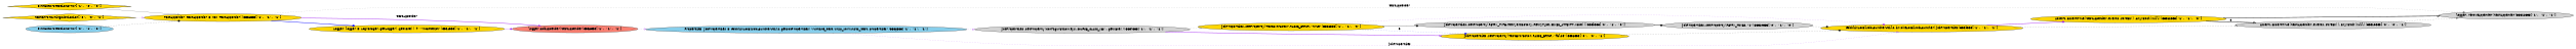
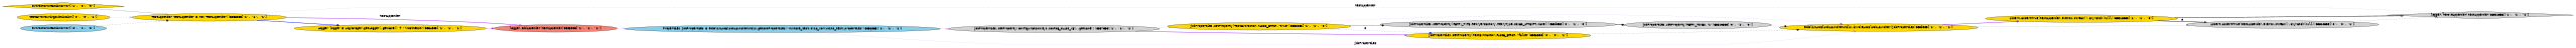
  digraph {
    fontname="DejaVu Sans Mono"
    rankdir=LR
    node [fillcolor=gold fontname="DejaVu Sans Mono" shape=ellipse style=filled]
    edge [arrowhead=onormal color=purple fontname="DejaVu Sans Mono" style=dotted]
    n1 [label="extractorCreationError['1', '0', '0']" shape=diamond]
    n2 [label="TestAppender testAppender = new TestAppender()@@@3@@@['1', '1', '1']"]
-   n3 [fillcolor=lightgrey label="logger.removeAppender(testAppender)@@@11@@@['1', '1', '1']"]
+   n3 [fillcolor=lightgrey label="logger.removeAppender(testAppender)@@@11@@@['1', '1', '1']" shape=diamond]
    n4 [fillcolor=salmon label="logger.addAppender(testAppender)@@@5@@@['1', '1', '1']"]
    n5 [label="Logger logger = LogManager.getLogger(.getName() + \"-noattempt\")@@@4@@@['1', '1', '1']"]
    n6 [label="jobProperties.setProperty(TestExtractor.RAISE_ERROR,\"true\")@@@8@@@['1', '1', '0']"]
    n7 [label="GobblinLocalJobLauncherUtils.invokeLocalJobLauncher(jobProperties)@@@9@@@['1', '1', '1']"]
    n8 [label="jobProperties.setProperty(TestExtractor.RAISE_ERROR,\"false\")@@@8@@@['0', '0', '1']"]
    n9 [fillcolor=lightgrey label="jobProperties.setProperty(RETRY_TYPE,RetryerFactory.RetryType.FIXED_ATTEMPT.name())@@@9@@@['0', '1', '0']"]
    n10 [fillcolor=lightgrey label="Assert.assertTrue(testAppender.events.stream().anyMatch(null))@@@10@@@['0', '0', '1']"]
    n11 [label="Assert.assertTrue(testAppender.events.stream().anyMatch(null))@@@12@@@['1', '1', '0']"]
    n12 [fillcolor=lightgrey label="jobProperties.setProperty(RETRY_TIMES,\"1\")@@@10@@@['0', '1', '0']"]
-   n13 [label="testErrorDuringSubmission['0', '0', '1']" shape=diamond]
+   n13 [label="testErrorDuringSubmission['0', '0', '1']"]
    n14 [fillcolor=skyblue label="Properties jobProperties = GobblinLocalJobLauncherUtils.getJobProperties(\"runtime_test/skip_workunits_test.properties\")@@@6@@@['1', '1', '1']"]
    n15 [fillcolor=lightgrey label="jobProperties.setProperty(ConfigurationKeys.SOURCE_CLASS_KEY,.getName())@@@7@@@['1', '1', '1']"]
    n16 [fillcolor=skyblue label="extractorCreationError['0', '1', '0']"]
    n1 -> n2 [color=gray40 style=solid]
    n2 -> n3 [arrowhead=dot color=gray40 label=testAppender]
    n2 -> n4 [label=testAppender style=bold]
    n2 -> n5 [arrowhead=diamond color=blue style=bold]
    n4 -> n14
    n5 -> n4 [arrowhead=diamond style=solid]
    n6 -> n7 [arrowhead=diamond]
    n6 -> n8 [arrowhead=diamond color=blue label=0]
    n6 -> n9 [arrowhead=dot color=black style=solid]
    n7 -> n10 [color=black]
    n7 -> n11 [arrowhead=diamond style=bold]
    n8 -> n7 [arrowhead=diamond color=black]
    n9 -> n12 [arrowhead=diamond color=black style=bold]
    n10 -> n3 [color=black]
    n11 -> n3 [color=black style=bold]
    n11 -> n10 [color=black label=0 style=bold]
    n12 -> n7 [arrowhead=dot color=black]
    n13 -> n2
    n14 -> n7 [label=jobProperties]
    n14 -> n15
    n15 -> n6 [color=gray40]
    n15 -> n8 [style=bold]
    n16 -> n2 [arrowhead=dot color=black]
  }
